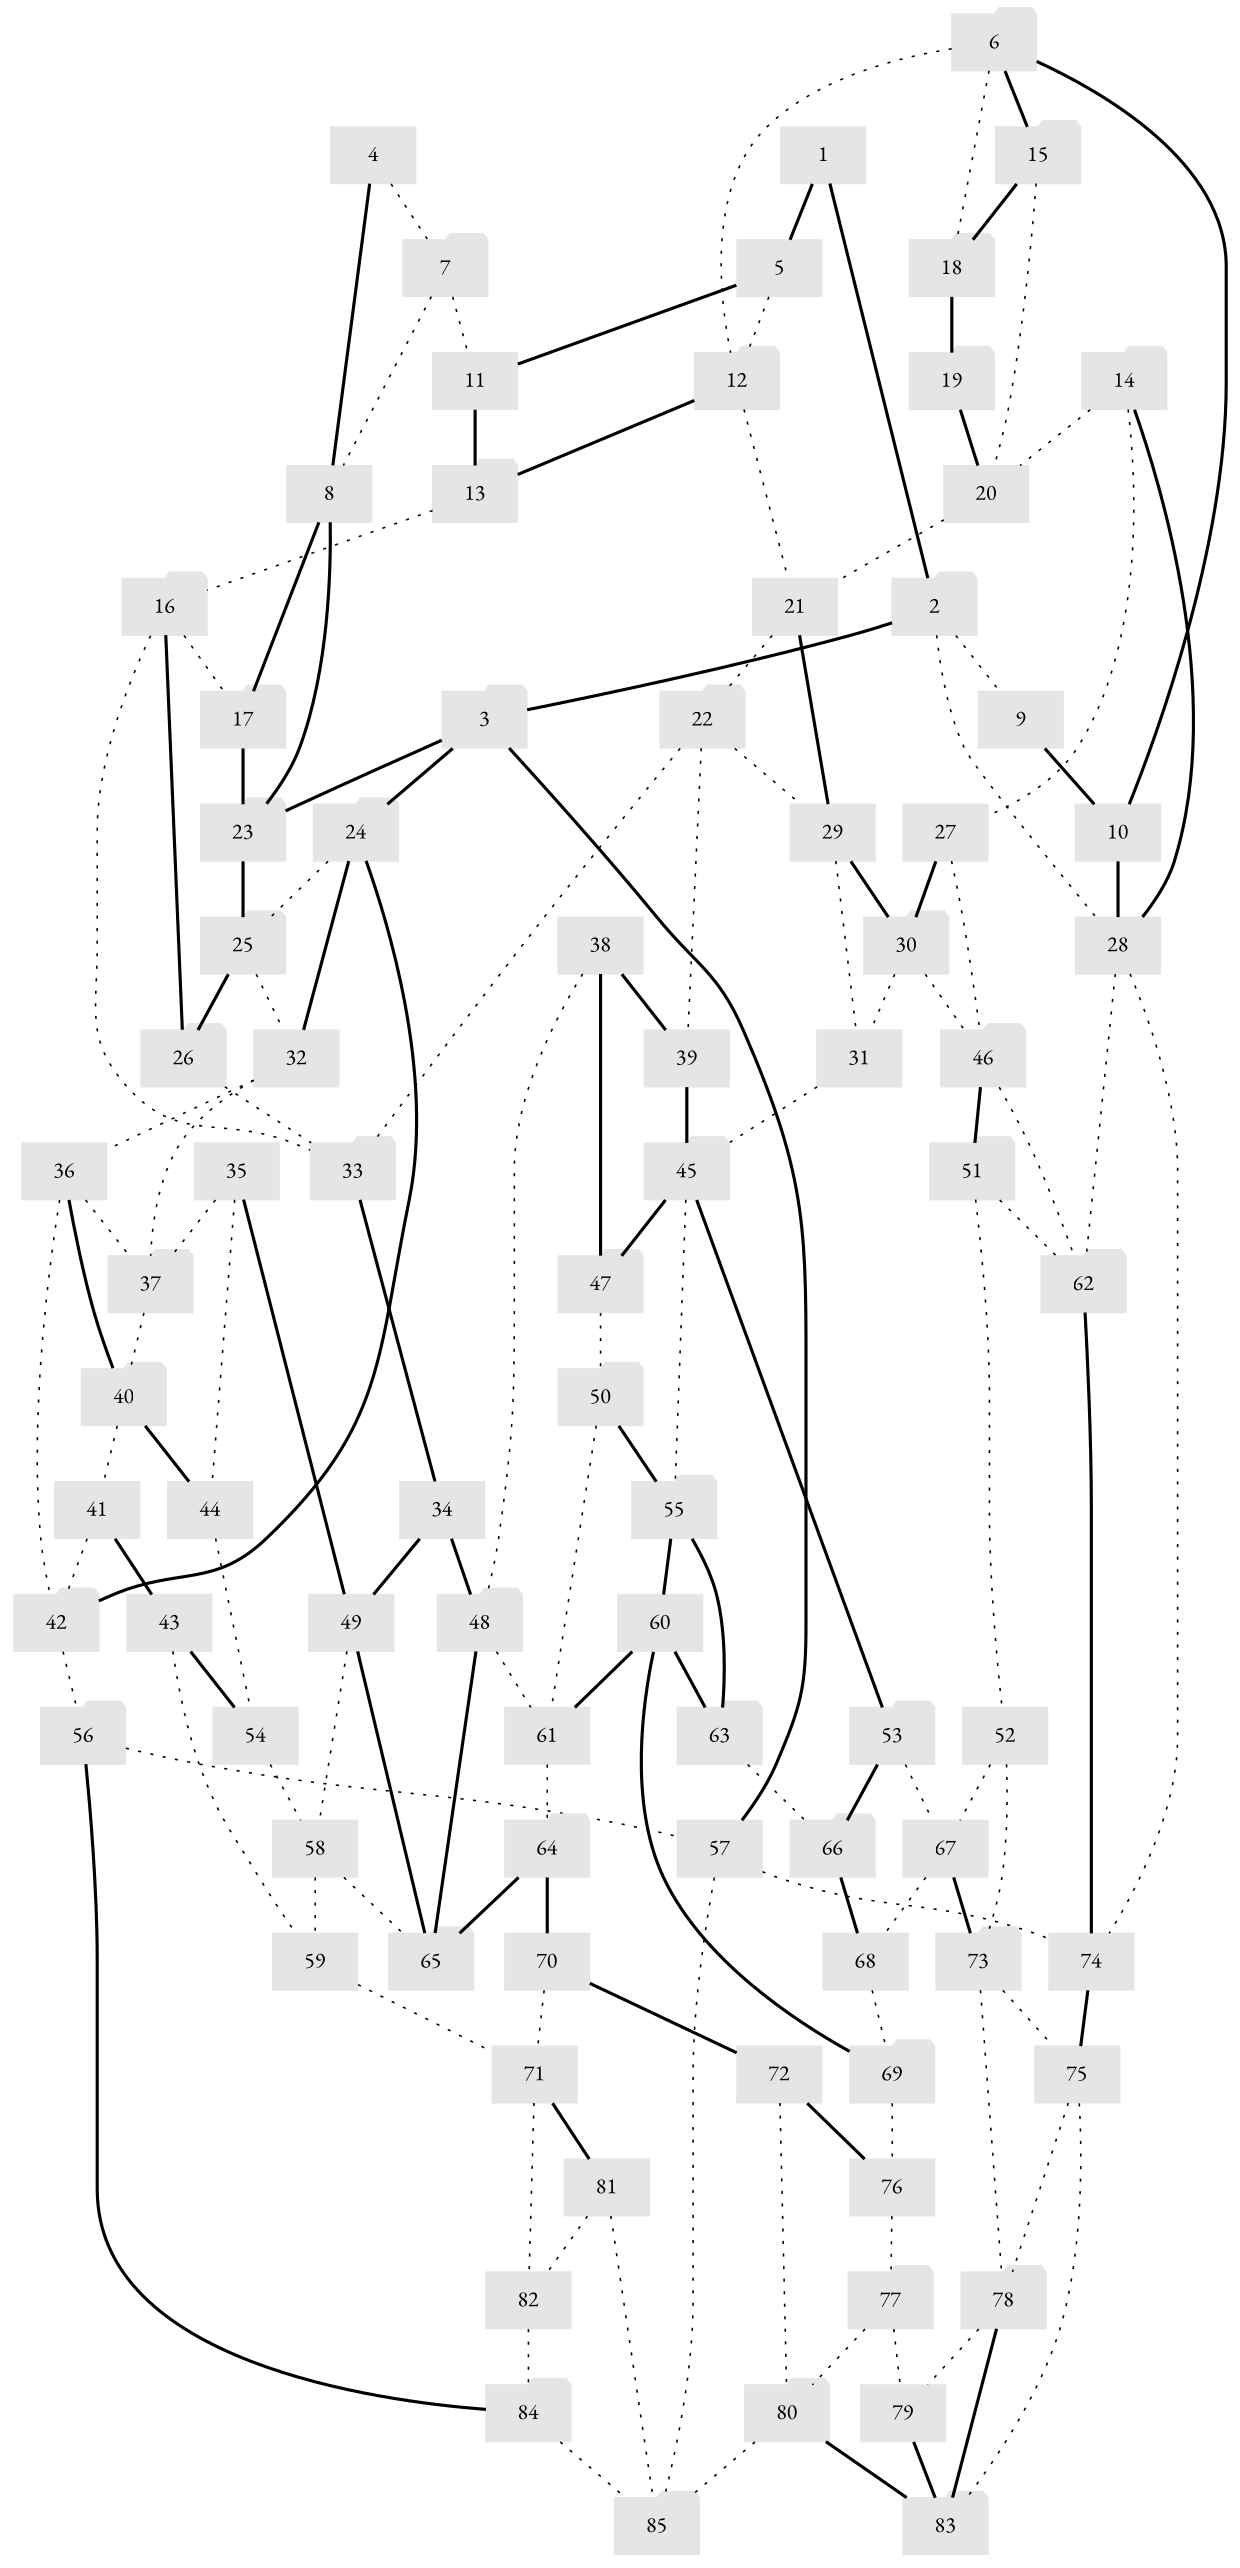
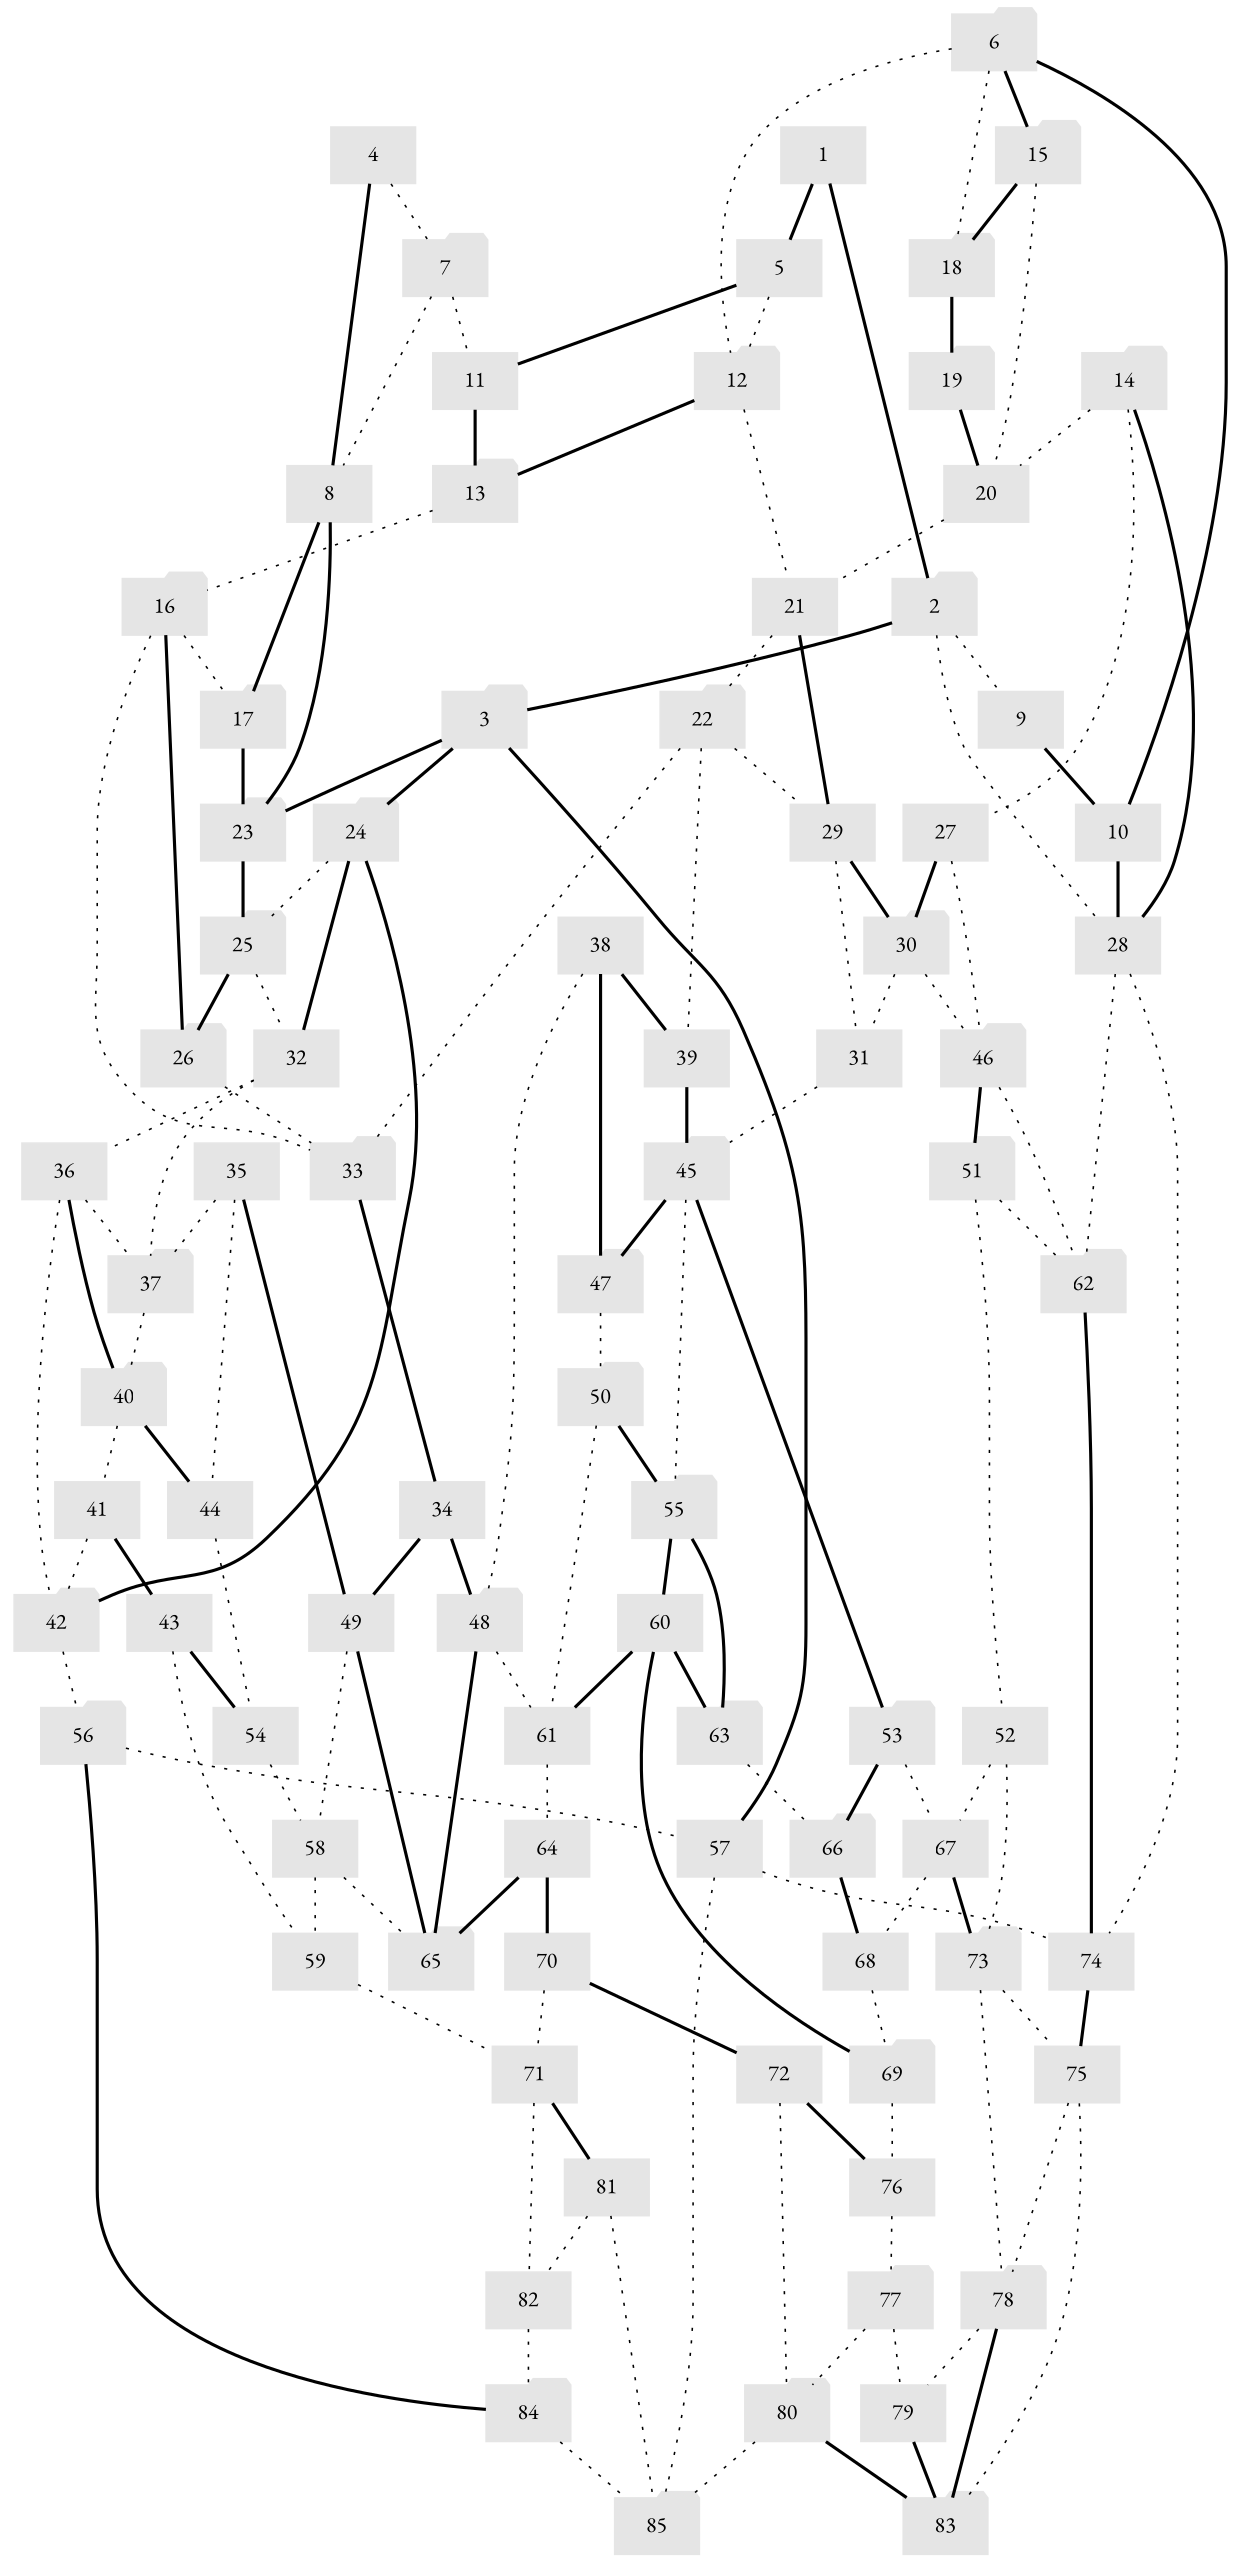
  graph {
    fontname="EB Garamond"
    node [color=gray90 fontname="EB Garamond" shape=folder style=filled]
    edge [fontname="EB Garamond" style=dotted weight=1.0]
    1 [shape=box]
    2
    5 [shape=box]
    3
    9 [shape=box]
    28 [shape=box]
    11 [shape=box]
    12
    23
    24
    57 [shape=box]
    10 [shape=box]
    62
    74 [shape=box]
    25
    32 [shape=box]
    42
    85
    4 [shape=box]
    7
    8 [shape=box]
    17
    13
    21 [shape=box]
    6
    15
    18
    20 [shape=box]
    19
    16
    22
    29 [shape=box]
    26
    33
    14
    27 [shape=box]
    30
    46
    34 [shape=box]
    39 [shape=box]
    31 [shape=box]
    45
    36 [shape=box]
    37
    56
    51
    75 [shape=box]
    40
    48
    49 [shape=box]
    61 [shape=box]
    65
    58 [shape=box]
    35 [shape=box]
    44 [shape=box]
    54 [shape=box]
    41 [shape=box]
    38 [shape=box]
    47
    50
    53
    55
    43 [shape=box]
    59 [shape=box]
    84
    71 [shape=box]
    67 [shape=box]
    66
    60 [shape=box]
    63
    52 [shape=box]
-   64
+   64 [shape=box]
    73
    68 [shape=box]
    78
    69
    81 [shape=box]
    82 [shape=box]
    76 [shape=box]
    70 [shape=box]
    72 [shape=box]
    77
    80
    83
    79 [shape=box]
    1 -- 2 [style=bold]
    1 -- 5 [style=bold]
    2 -- 3 [style=bold]
    2 -- 9 [weight=2.0]
    2 -- 28
    5 -- 11 [style=bold]
    5 -- 12
    3 -- 23 [style=bold]
    3 -- 24 [style=bold]
    3 -- 57 [style=bold]
    9 -- 10 [style=bold weight=2.0]
    28 -- 62
    28 -- 74
    11 -- 13 [style=bold]
    12 -- 13 [style=bold]
    12 -- 21
    23 -- 25 [style=bold]
    24 -- 25
    24 -- 32 [style=bold]
    24 -- 42 [style=bold]
    57 -- 74
    57 -- 85
    10 -- 28 [style=bold]
    62 -- 74 [style=bold]
    74 -- 75 [style=bold]
    25 -- 32
    25 -- 26 [style=bold]
    32 -- 36
    32 -- 37
    42 -- 56
    4 -- 7
    4 -- 8 [style=bold]
    7 -- 11 [weight=2.0]
    7 -- 8
    8 -- 23 [style=bold]
    8 -- 17 [style=bold]
    17 -- 23 [style=bold]
    13 -- 16
    21 -- 22
    21 -- 29 [style=bold]
    6 -- 12
    6 -- 10 [style=bold]
    6 -- 15 [style=bold]
    6 -- 18
    15 -- 18 [style=bold]
    15 -- 20
    18 -- 19 [style=bold weight=2.0]
    20 -- 21
    19 -- 20 [style=bold]
    16 -- 17
    16 -- 26 [style=bold]
    16 -- 33
    22 -- 29
    22 -- 33
    22 -- 39
    29 -- 30 [style=bold]
    29 -- 31
    26 -- 33
    33 -- 34 [style=bold]
    14 -- 28 [style=bold]
    14 -- 20
    14 -- 27
    27 -- 30 [style=bold]
    27 -- 46
    30 -- 46
    30 -- 31
    46 -- 62
    46 -- 51 [style=bold]
    34 -- 48 [style=bold]
    34 -- 49 [style=bold]
    39 -- 45 [style=bold]
    31 -- 45
    45 -- 47 [style=bold]
    45 -- 53 [style=bold]
    45 -- 55
    36 -- 42
    36 -- 37
    36 -- 40 [style=bold]
    37 -- 40
    56 -- 57
    56 -- 84 [style=bold]
    51 -- 62
    51 -- 52
    75 -- 78
    75 -- 83
    40 -- 44 [style=bold]
    40 -- 41
    48 -- 61
    48 -- 65 [style=bold]
    49 -- 65 [style=bold]
    49 -- 58
    61 -- 64
    58 -- 65
    58 -- 59
    35 -- 37
    35 -- 49 [style=bold]
    35 -- 44
    44 -- 54 [weight=2.0]
    54 -- 58
    41 -- 42
    41 -- 43 [style=bold]
    38 -- 39 [style=bold]
    38 -- 48
    38 -- 47 [style=bold weight=2.0]
    47 -- 50
    50 -- 61
    50 -- 55 [style=bold]
    53 -- 67
    53 -- 66 [style=bold]
    55 -- 60 [style=bold]
    55 -- 63 [style=bold]
    43 -- 54 [style=bold]
    43 -- 59
    59 -- 71
    84 -- 85
    71 -- 81 [style=bold]
    71 -- 82
    67 -- 73 [style=bold]
    67 -- 68
    66 -- 68 [style=bold]
    60 -- 61 [style=bold]
    60 -- 63 [style=bold]
    60 -- 69 [style=bold]
    63 -- 66 [weight=2.0]
    52 -- 67
    52 -- 73
    64 -- 65 [style=bold]
    64 -- 70 [style=bold]
    73 -- 75
    73 -- 78
    68 -- 69
    78 -- 83 [style=bold]
    78 -- 79
    69 -- 76 [weight=2.0]
    81 -- 85
    81 -- 82
    82 -- 84 [weight=2.0]
    76 -- 77
    70 -- 71
    70 -- 72 [style=bold]
    72 -- 76 [style=bold]
    72 -- 80
    77 -- 80
    77 -- 79 [weight=2.0]
    80 -- 85
    80 -- 83 [style=bold]
    79 -- 83 [style=bold]
  }
